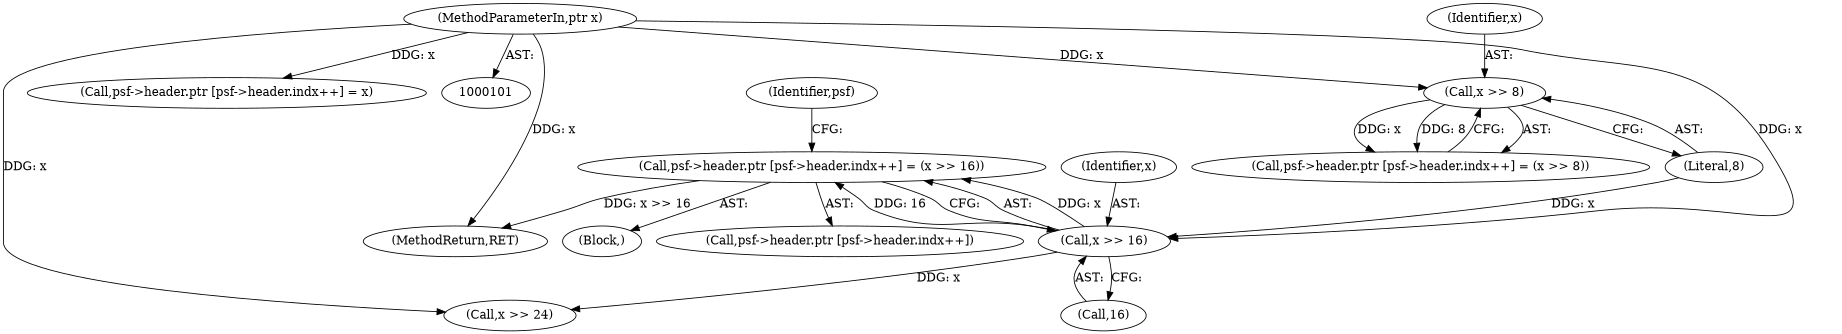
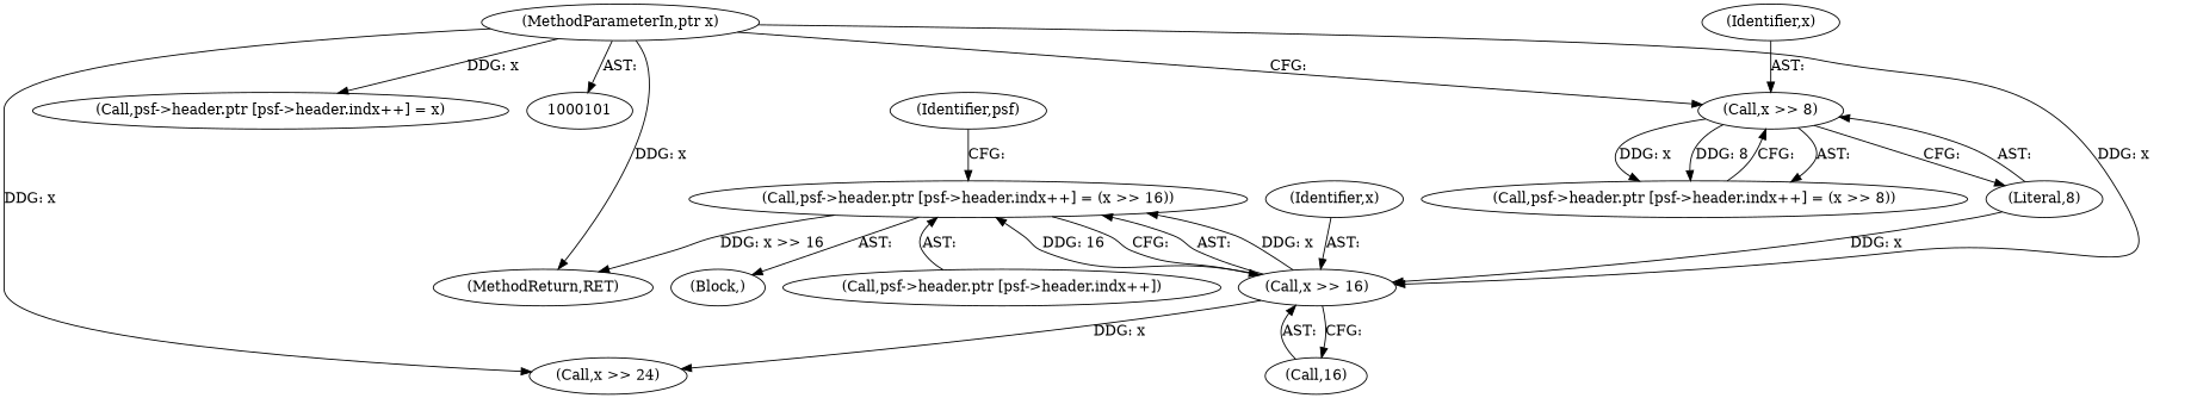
  digraph {
    n1 [label="(Call,psf->header.ptr [psf->header.indx++] = (x >> 16))"]
    n2 [label="(Call,x >> 16)"]
    n3 [label="(MethodReturn,RET)"]
    n4 [label="(Block,)"]
    n5 [label="(Call,16)"]
    n6 [label="(Call,x >> 24)"]
    n7 [label="(Call,x >> 8)"]
    n8 [label="(Call,psf->header.ptr [psf->header.indx++] = (x >> 8))"]
    n9 [label="(Literal,8)"]
    n10 [label="(MethodParameterIn,ptr x)"]
    n11 [label="(Call,psf->header.ptr [psf->header.indx++] = x)"]
    1000101
    n13 [label="(Identifier,psf)"]
    n14 [label="(Identifier,x)"]
    n15 [label="(Identifier,x)"]
    n16 [label="(Call,psf->header.ptr [psf->header.indx++])"]
    n1 -> n2 [label="CFG: "]
    n1 -> n3 [label="DDG: x >> 16"]
    n1 -> n4 [label="AST: "]
    n2 -> n1 [label="AST: "]
    n2 -> n1 [label="DDG: x"]
    n2 -> n1 [label="DDG: 16"]
    n2 -> n5 [label="CFG: "]
    n2 -> n6 [label="DDG: x"]
    n5 -> n2 [label="AST: "]
    n7 -> n8 [label="AST: "]
    n7 -> n8 [label="DDG: x"]
    n7 -> n8 [label="DDG: 8"]
    n7 -> n9 [label="CFG: "]
    n8 -> n7 [label="CFG: "]
    n9 -> n2 [label="DDG: x"]
    n9 -> n7 [label="AST: "]
    n10 -> n2 [label="DDG: x"]
    n10 -> n3 [label="DDG: x"]
    n10 -> n6 [label="DDG: x"]
-   n10 -> n7 [label="DDG: x"]
+   n10 -> n7 [label="CFG: "]
    n10 -> n11 [label="DDG: x"]
    n10 -> 1000101 [label="AST: "]
    n13 -> n1 [label="CFG: "]
    n14 -> n2 [label="AST: "]
    n15 -> n7 [label="AST: "]
-   n1 -> n16 [label="AST: "]
+   n16 -> n1 [label="AST: "]
  }
